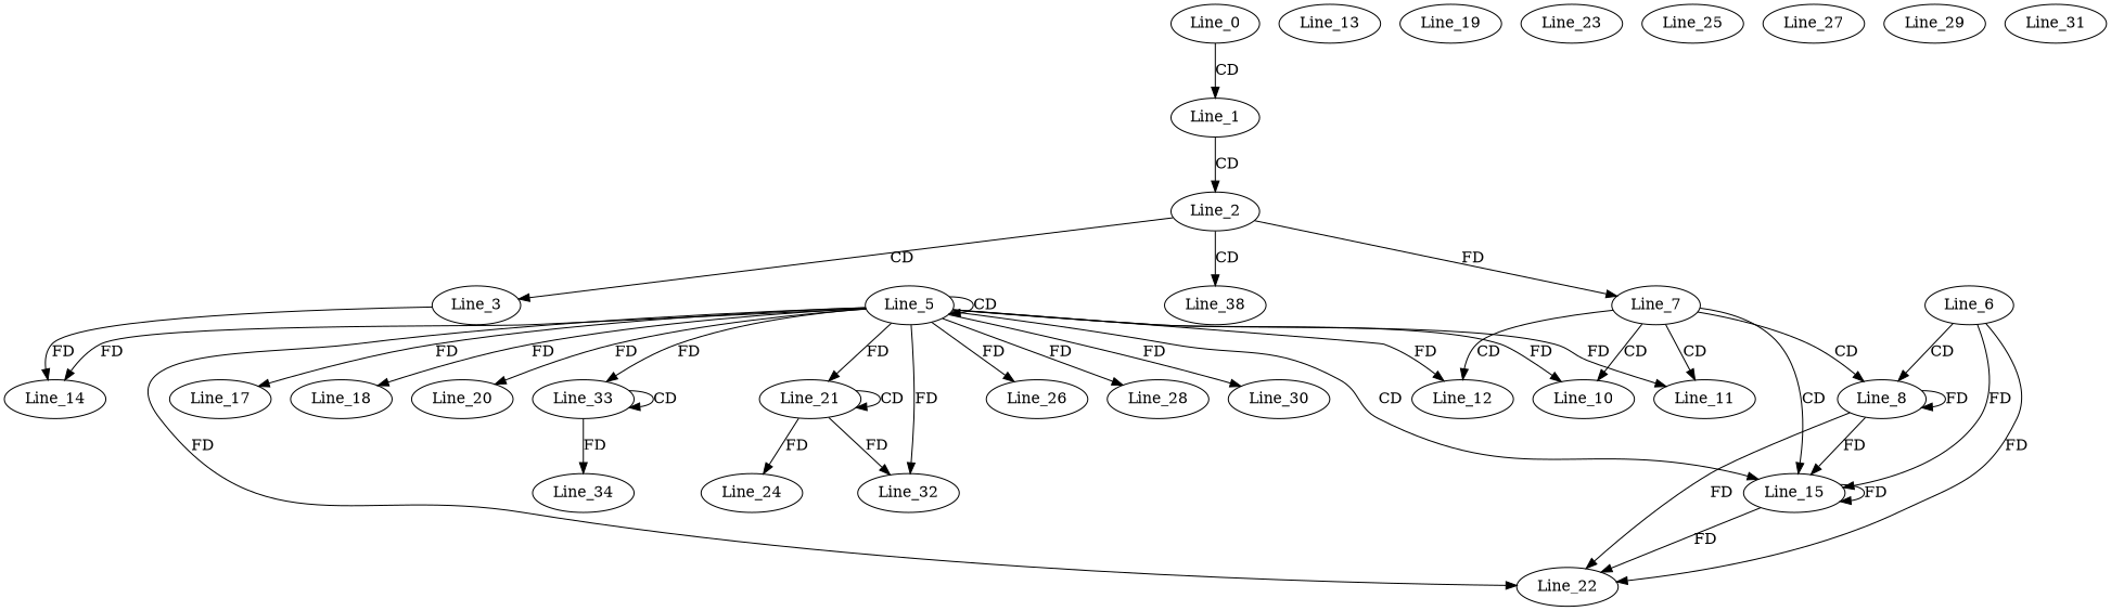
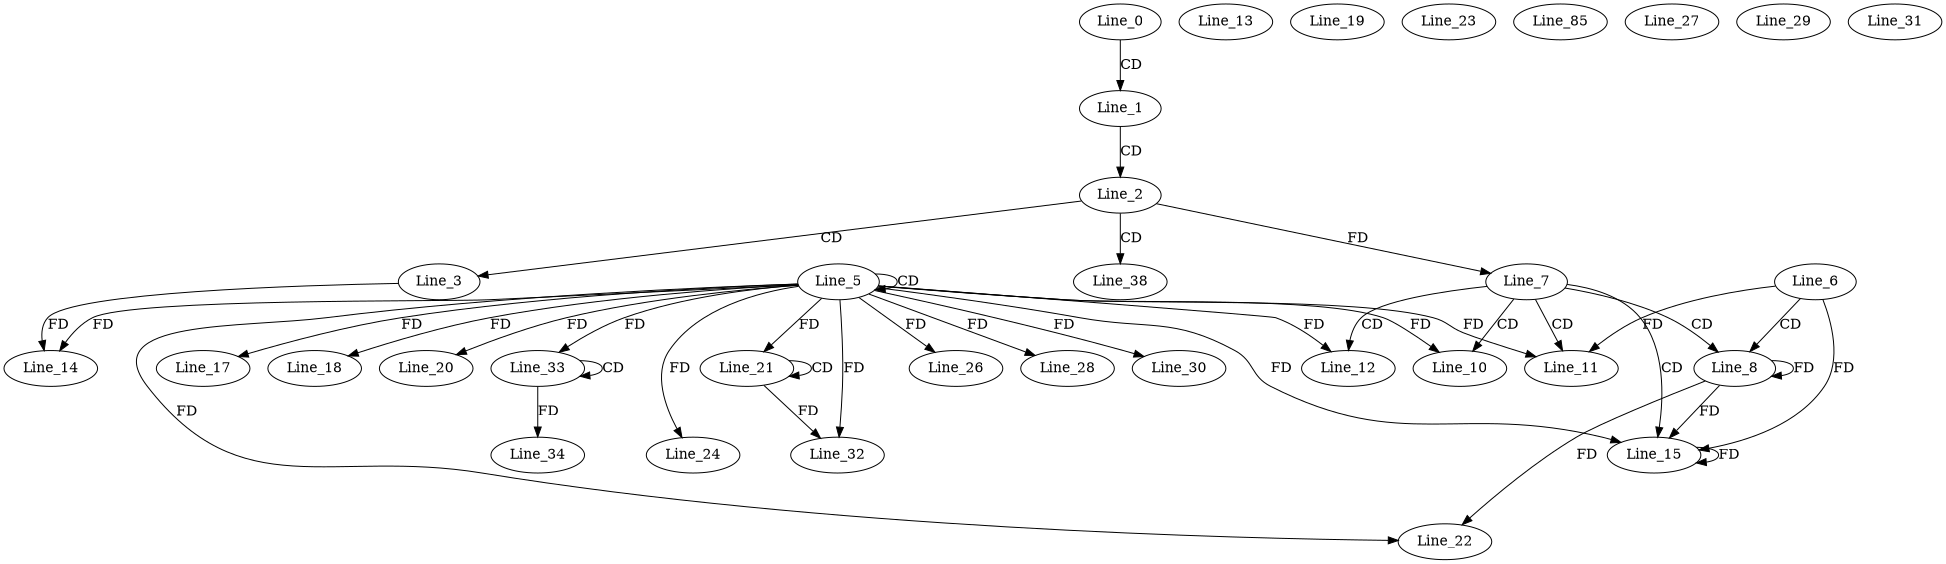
  digraph {
    Line_0
    Line_1
    Line_2
    Line_3
    Line_7
    Line_38
    Line_14
    Line_10
    Line_11
    Line_12
    Line_15
    Line_8
    Line_5
    Line_17
    Line_18
    Line_20
    Line_21
    Line_22
    Line_24
    Line_26
    Line_28
    Line_30
    Line_32
    Line_33
    Line_34
    Line_6
    Line_13
    Line_19
    Line_23
-   Line_25
+   Line_25 [label=Line_85]
    Line_27
    Line_29
    Line_31
    Line_0 -> Line_1 [label=CD]
    Line_1 -> Line_2 [label=CD]
    Line_2 -> Line_3 [label=CD]
    Line_2 -> Line_7 [label=FD]
    Line_2 -> Line_38 [label=CD]
    Line_3 -> Line_14 [label=FD]
    Line_7 -> Line_10 [label=CD]
    Line_7 -> Line_11 [label=CD]
    Line_7 -> Line_12 [label=CD]
    Line_7 -> Line_15 [label=CD]
    Line_7 -> Line_8 [label=CD]
    Line_15 -> Line_15 [label=FD]
-   Line_15 -> Line_22 [label=FD]
    Line_8 -> Line_15 [label=FD]
    Line_8 -> Line_8 [label=FD]
    Line_8 -> Line_22 [label=FD]
    Line_5 -> Line_14 [label=FD]
    Line_5 -> Line_10 [label=FD]
    Line_5 -> Line_11 [label=FD]
    Line_5 -> Line_12 [label=FD]
-   Line_5 -> Line_15 [label=CD]
+   Line_5 -> Line_15 [label=FD]
    Line_5 -> Line_5 [label=CD]
    Line_5 -> Line_17 [label=FD]
    Line_5 -> Line_18 [label=FD]
    Line_5 -> Line_20 [label=FD]
    Line_5 -> Line_21 [label=FD]
    Line_5 -> Line_22 [label=FD]
-   Line_21 -> Line_24 [label=FD]
+   Line_5 -> Line_24 [label=FD]
    Line_5 -> Line_26 [label=FD]
    Line_5 -> Line_28 [label=FD]
    Line_5 -> Line_30 [label=FD]
    Line_5 -> Line_32 [label=FD]
    Line_5 -> Line_33 [label=FD]
    Line_21 -> Line_21 [label=CD]
    Line_21 -> Line_32 [label=FD]
    Line_33 -> Line_33 [label=CD]
    Line_33 -> Line_34 [label=FD]
    Line_6 -> Line_15 [label=FD]
    Line_6 -> Line_8 [label=CD]
-   Line_6 -> Line_22 [label=FD]
+   Line_6 -> Line_11 [label=FD]
  }
